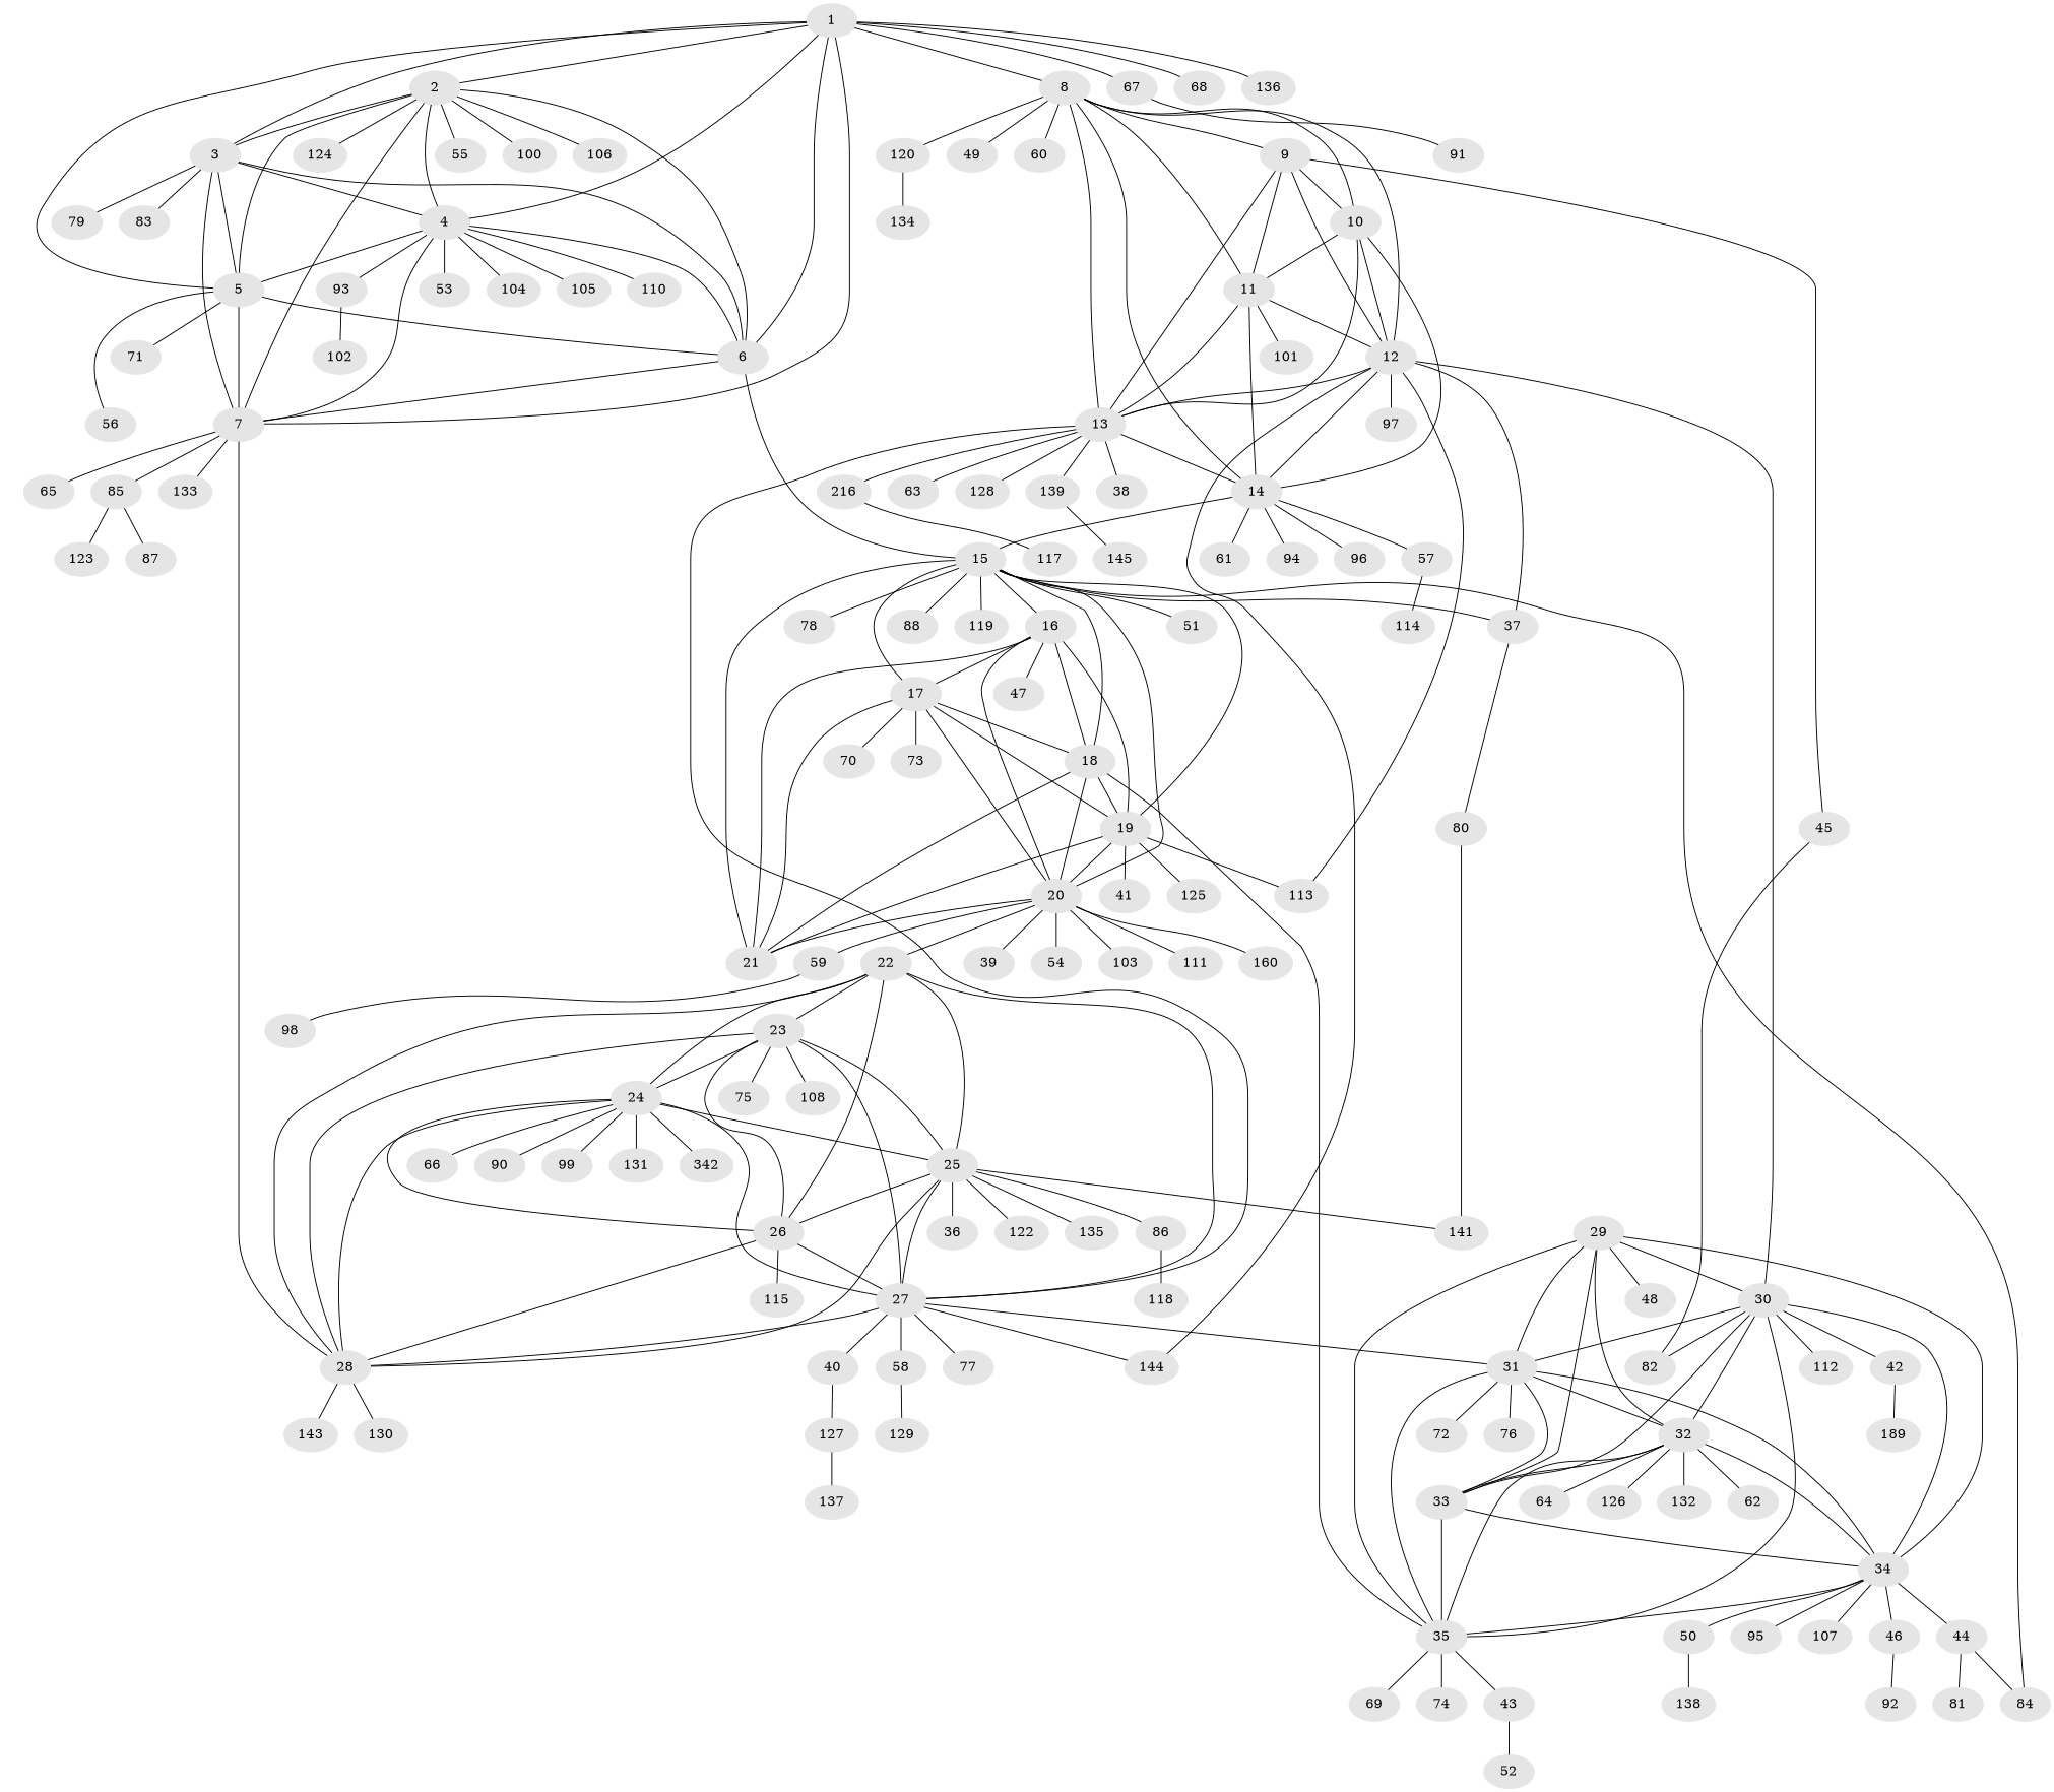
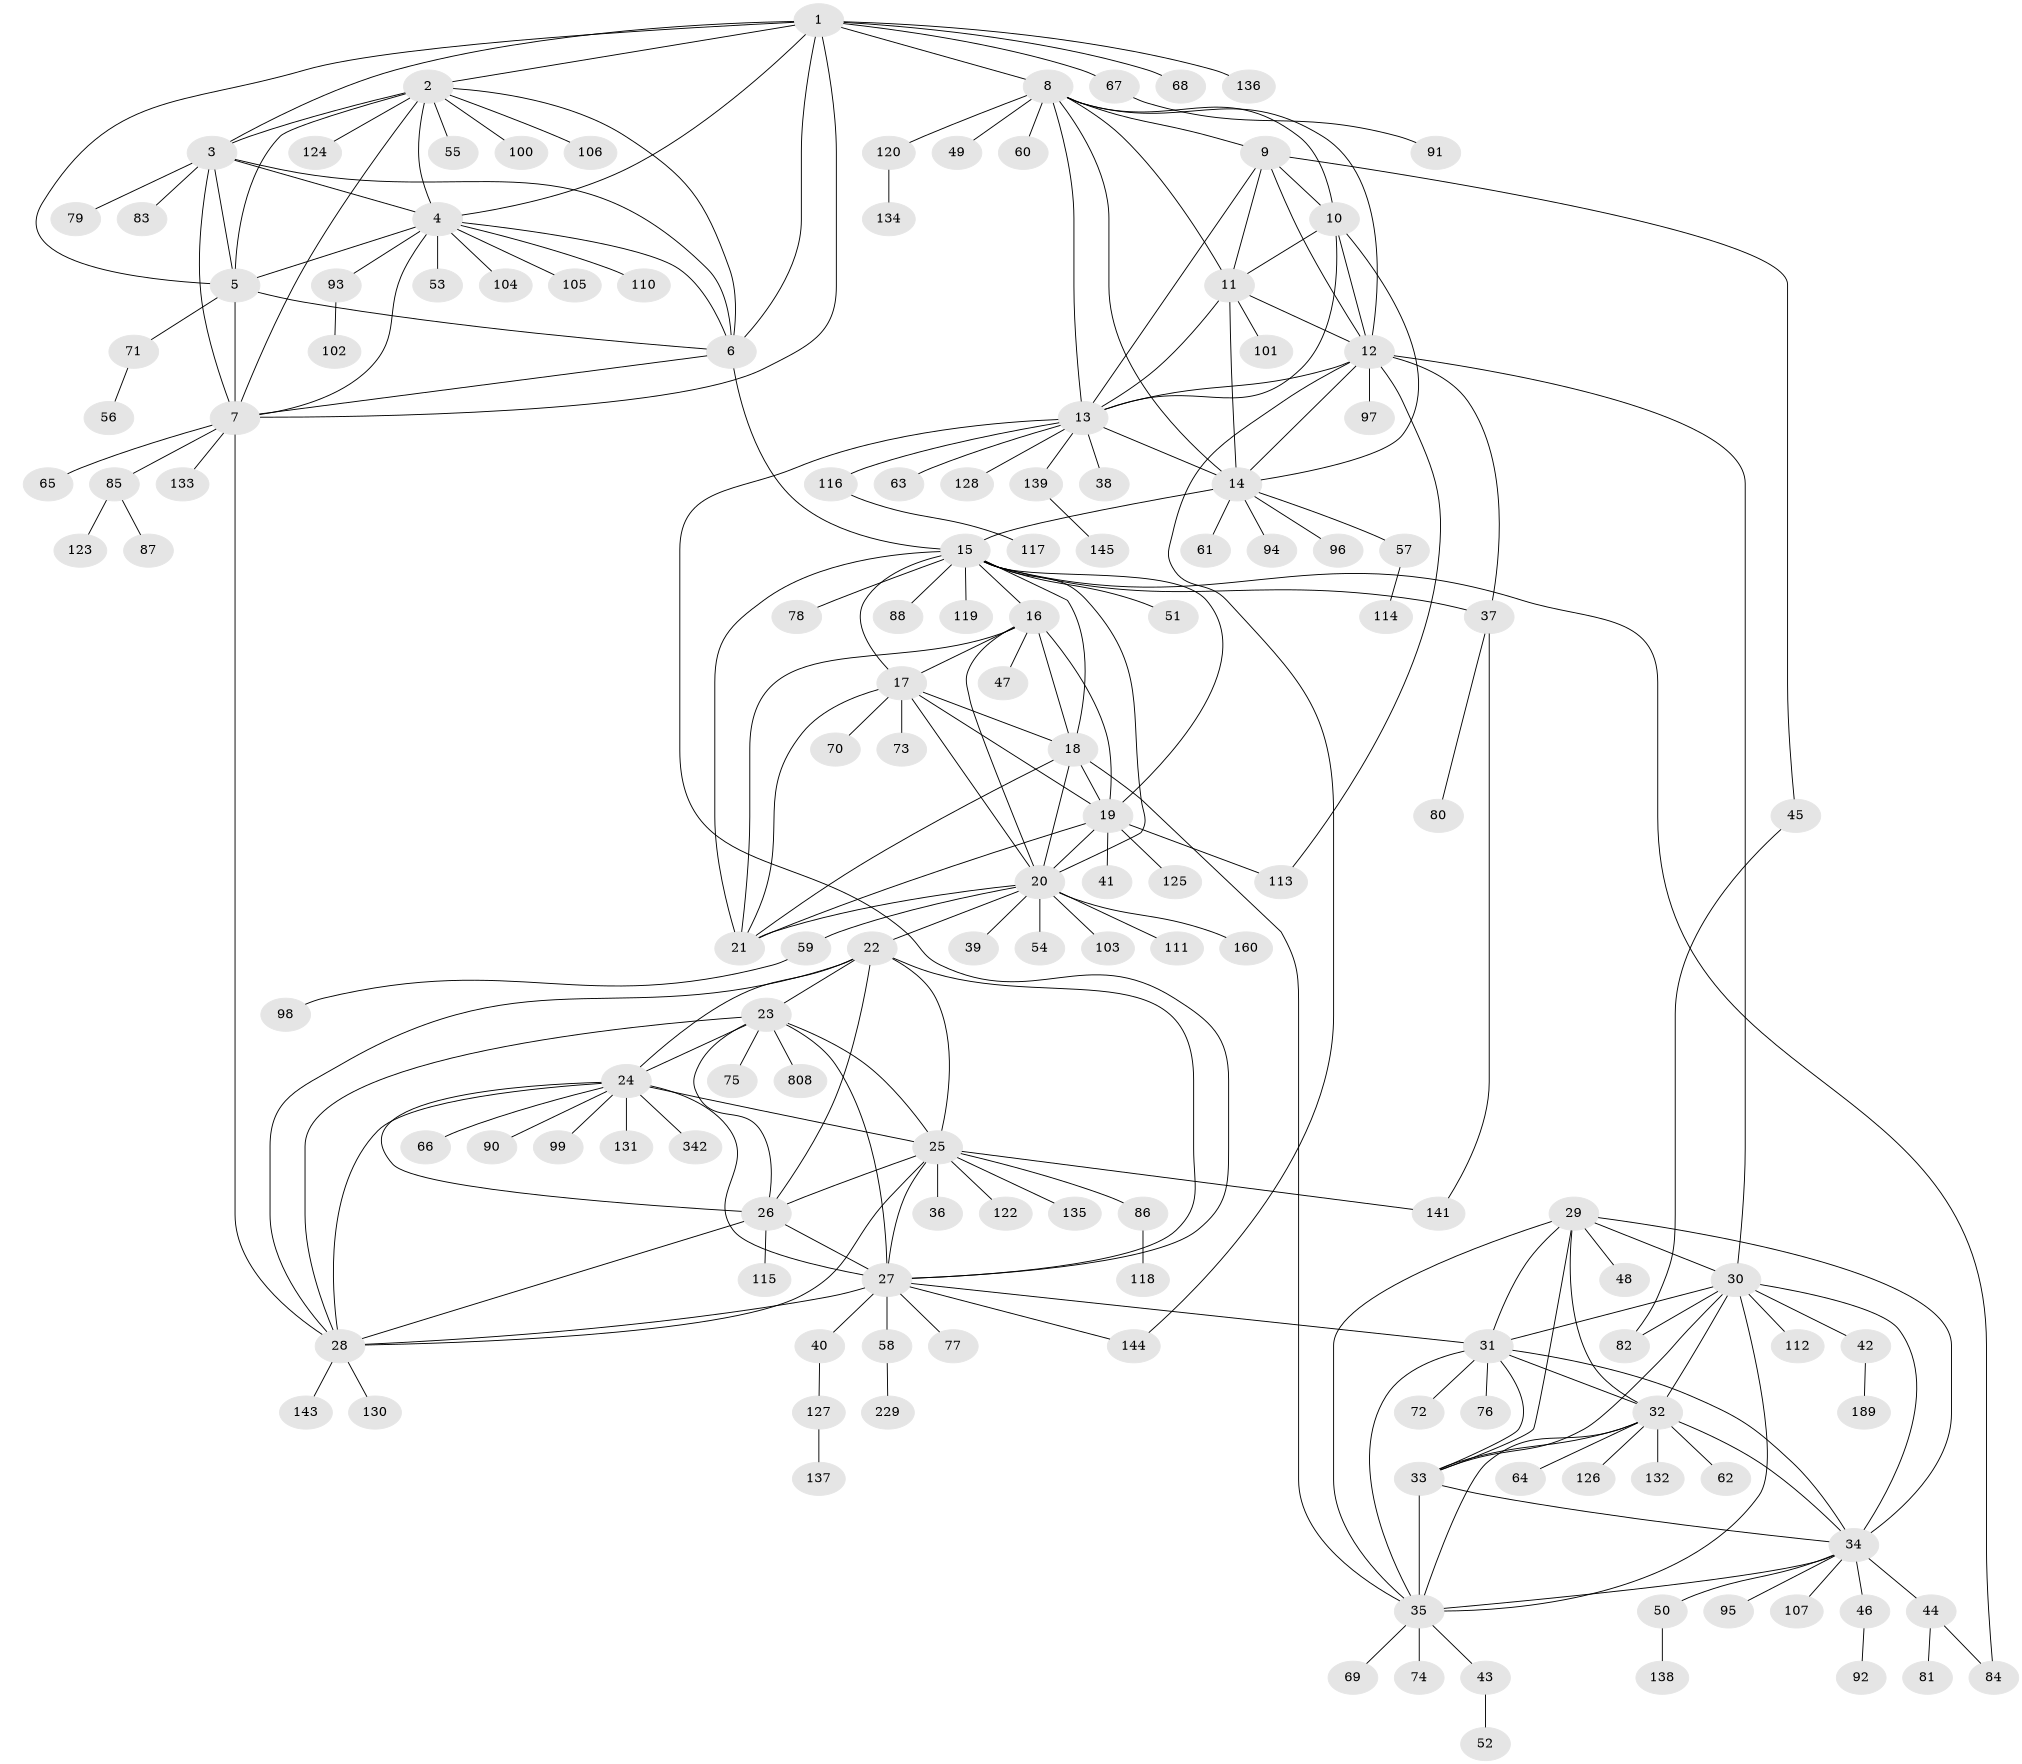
  graph {
    node [color=gray90 style=filled]
    1
    2
    3
    4
    5
    6
    7
    8
    67
    68
    136
    55
    100
    106
    124
    79
    83
    53
    93
    104
    105
    110
    56
    71
    15
    28
    65
    85
    133
    9
    10
    11
    12
    13
    14
    49
    60
    120
    91
    30
    35
    31
    32
    33
    34
    42
    82
    112
    102
    37
    16
    17
    18
    19
    20
    21
    51
    78
    84
    88
    119
    130
    143
    87
    123
    45
    101
    97
    113
    144
    27
    38
    63
-   116 [label=216]
+   116
    128
    139
    57
    61
    94
    96
    134
    141
    80
    40
    58
    77
    117
    145
    114
    47
    70
    73
    41
    125
    22
    39
    54
    59
    103
    111
    n101 [label=160]
    43
    69
    74
    23
    24
    25
    26
    98
    75
-   108
+   108 [label=808]
    66
    90
    99
    131
    n116 [label=342]
    36
    86
    122
    135
    115
    118
    72
    76
    127
-   129
+   129 [label=229]
    29
    48
    62
    64
    126
    132
    44
    46
    50
    95
    107
    n138 [label=189]
    81
    92
    138
    52
    137
    1 -- 2
    1 -- 3
    1 -- 4
    1 -- 5
    1 -- 6
    1 -- 7
    1 -- 8
    1 -- 67
    1 -- 68
    1 -- 136
    2 -- 3
    2 -- 4
    2 -- 5
    2 -- 6
    2 -- 7
    2 -- 55
    2 -- 100
    2 -- 106
    2 -- 124
    3 -- 4
    3 -- 5
    3 -- 6
    3 -- 7
    3 -- 79
    3 -- 83
    4 -- 5
    4 -- 6
    4 -- 7
    4 -- 53
    4 -- 93
    4 -- 104
    4 -- 105
    4 -- 110
    5 -- 6
    5 -- 7
-   5 -- 56
+   71 -- 56
    5 -- 71
    6 -- 7
    6 -- 15
    7 -- 28
    7 -- 65
    7 -- 85
    7 -- 133
    8 -- 9
    8 -- 10
    8 -- 11
    8 -- 12
    8 -- 13
    8 -- 14
    8 -- 49
    8 -- 60
    8 -- 120
    67 -- 91
    93 -- 102
    15 -- 37
    15 -- 16
    15 -- 17
    15 -- 18
    15 -- 19
    15 -- 20
    15 -- 21
    15 -- 51
    15 -- 78
    15 -- 84
    15 -- 88
    15 -- 119
    28 -- 130
    28 -- 143
    85 -- 87
    85 -- 123
    9 -- 10
    9 -- 11
    9 -- 12
    9 -- 13
    9 -- 45
    10 -- 11
    10 -- 12
    10 -- 13
    10 -- 14
    11 -- 12
    11 -- 13
    11 -- 14
    11 -- 101
    12 -- 13
    12 -- 14
    12 -- 30
    12 -- 37
    12 -- 97
    12 -- 113
    12 -- 144
    13 -- 14
    13 -- 27
    13 -- 38
    13 -- 63
    13 -- 116
    13 -- 128
    13 -- 139
    14 -- 15
    14 -- 57
    14 -- 61
    14 -- 94
    14 -- 96
    120 -- 134
    30 -- 35
    30 -- 31
    30 -- 32
    30 -- 33
    30 -- 34
    30 -- 42
    30 -- 82
    30 -- 112
    35 -- 43
    35 -- 69
    35 -- 74
    31 -- 35
    31 -- 32
    31 -- 33
    31 -- 34
    31 -- 72
    31 -- 76
    32 -- 35
    32 -- 33
    32 -- 34
    32 -- 62
    32 -- 64
    32 -- 126
    32 -- 132
    33 -- 35
    33 -- 34
    34 -- 35
    34 -- 44
    34 -- 46
    34 -- 50
    34 -- 95
    34 -- 107
    42 -- n138
-   80 -- 141
+   37 -- 141
    37 -- 80
    16 -- 17
    16 -- 18
    16 -- 19
    16 -- 20
    16 -- 21
    16 -- 47
    17 -- 18
    17 -- 19
    17 -- 20
    17 -- 21
    17 -- 70
    17 -- 73
    18 -- 35
    18 -- 19
    18 -- 20
    18 -- 21
    19 -- 20
    19 -- 21
    19 -- 113
    19 -- 41
    19 -- 125
    20 -- 21
    20 -- 22
    20 -- 39
    20 -- 54
    20 -- 59
    20 -- 103
    20 -- 111
    20 -- n101
    45 -- 82
    27 -- 28
    27 -- 31
    27 -- 144
    27 -- 40
    27 -- 58
    27 -- 77
    116 -- 117
    139 -- 145
    57 -- 114
    40 -- 127
    58 -- 129
    22 -- 28
    22 -- 27
    22 -- 23
    22 -- 24
    22 -- 25
    22 -- 26
    59 -- 98
    43 -- 52
    23 -- 28
    23 -- 27
    23 -- 24
    23 -- 25
    23 -- 26
    23 -- 75
    23 -- 108
    24 -- 28
    24 -- 27
    24 -- 25
    24 -- 26
    24 -- 66
    24 -- 90
    24 -- 99
    24 -- 131
    24 -- n116
    25 -- 28
    25 -- 27
    25 -- 141
    25 -- 26
    25 -- 36
    25 -- 86
    25 -- 122
    25 -- 135
    26 -- 28
    26 -- 27
    26 -- 115
    86 -- 118
    127 -- 137
    29 -- 30
    29 -- 35
    29 -- 31
    29 -- 32
    29 -- 33
    29 -- 34
    29 -- 48
    44 -- 84
    44 -- 81
    46 -- 92
    50 -- 138
  }
